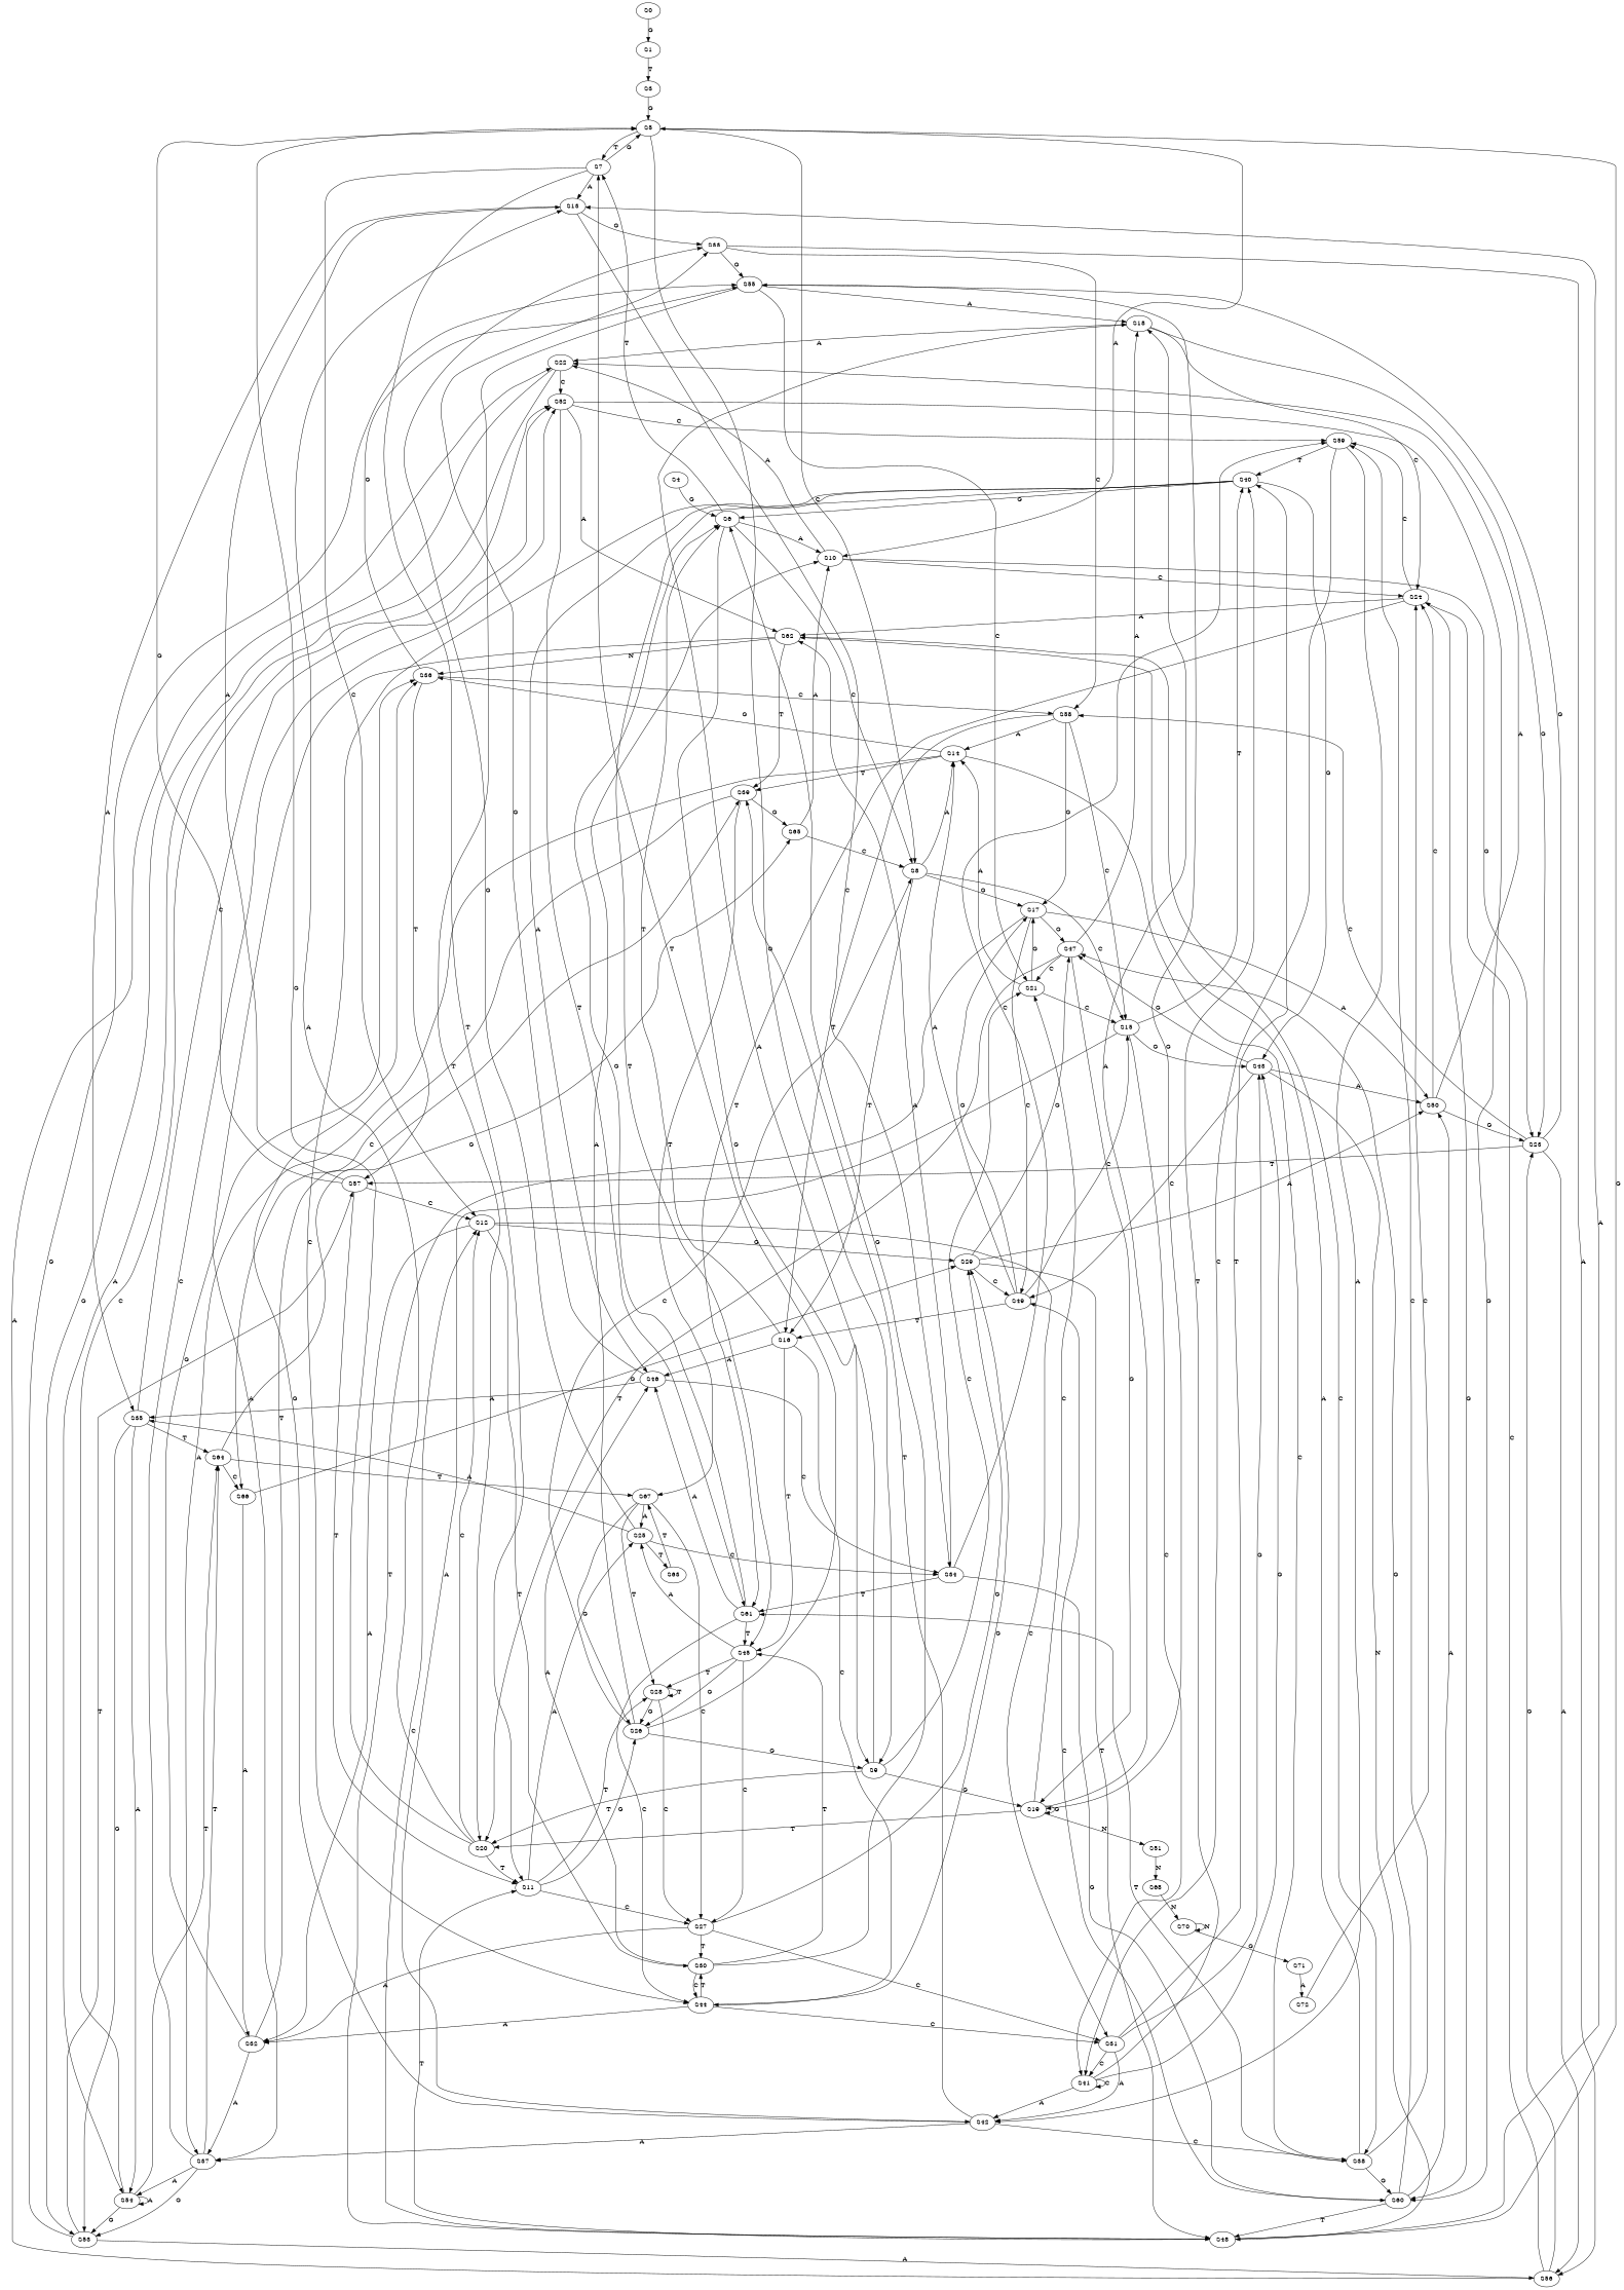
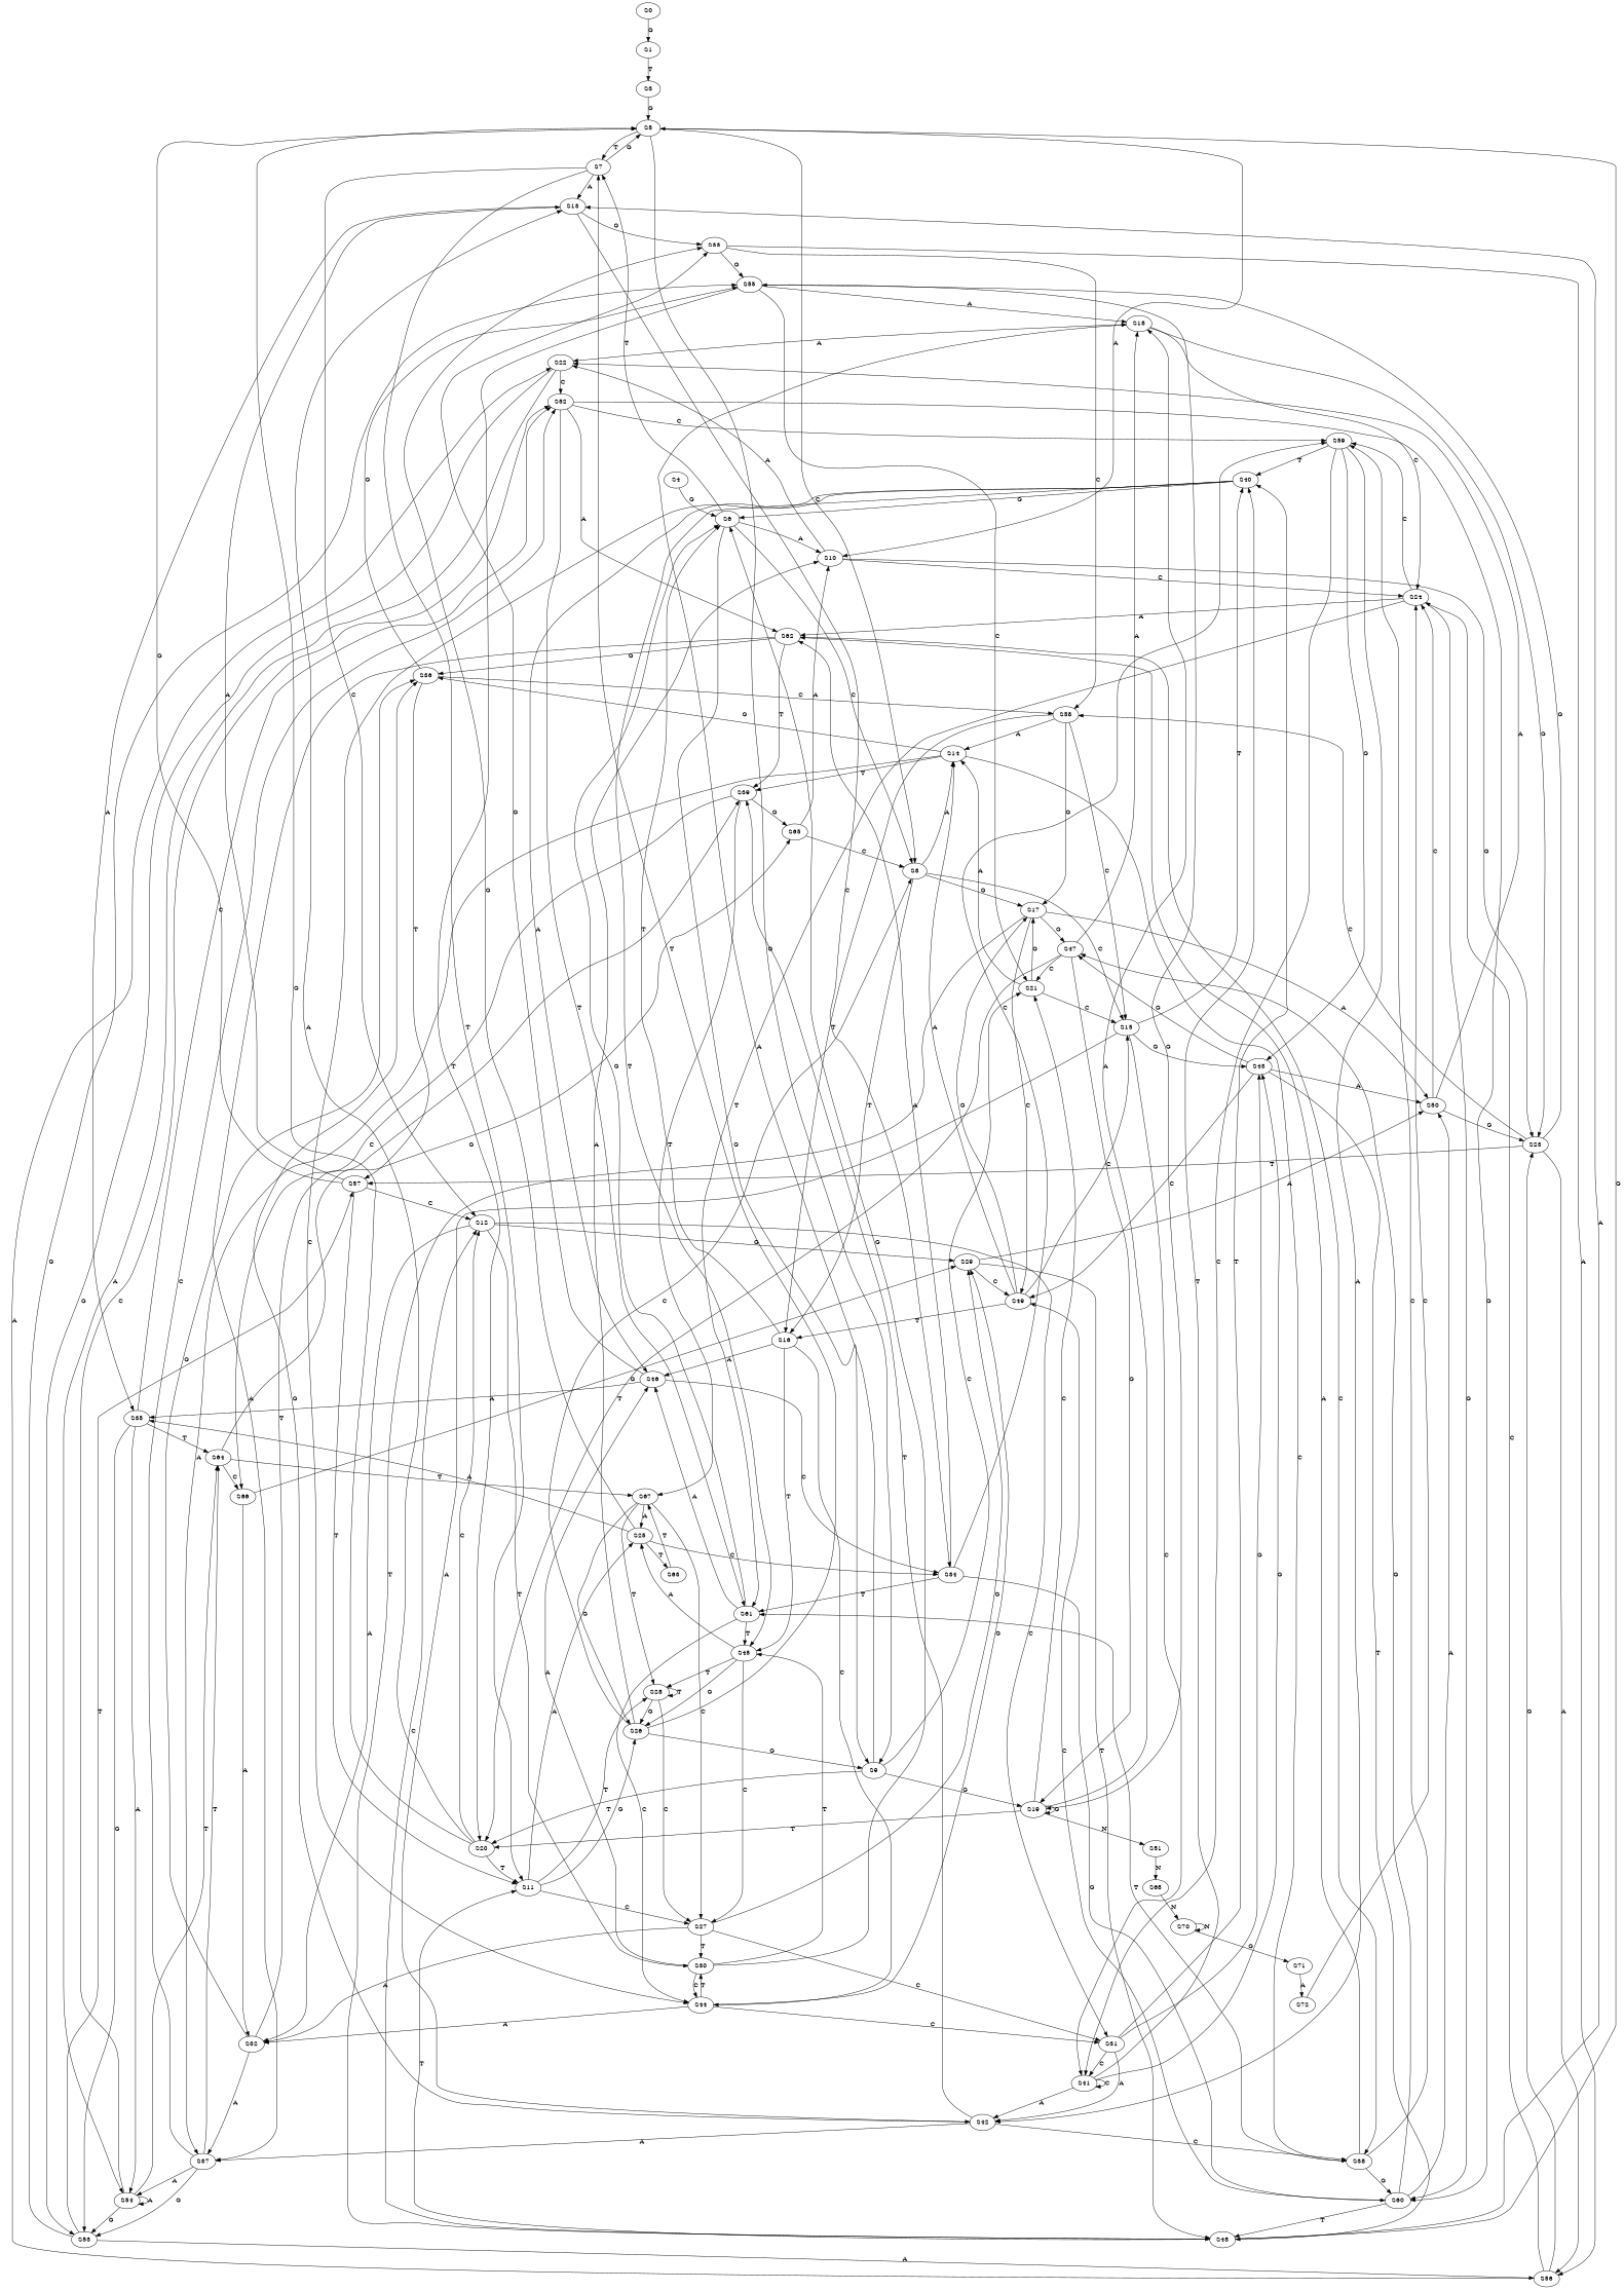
  strict digraph {
    S0
    S1
    S3
    S5
    S4
    S6
    S7
    S8
    S9
    S10
    S11
    S12
    S13
    S14
    S15
    S16
    S17
    S18
    S19
    S20
    S21
    S22
    S23
    S24
    S25
    S26
    S27
    S28
    S29
    S30
    S31
    S32
    S33
    S34
    S35
    S36
    S37
    S38
    S39
    S40
    S41
    S42
    S43
    S44
    S45
    S46
    S47
    S48
    S49
    S50
    S51
    S52
    S53
    S54
    S55
    S56
    S57
    S58
    S59
    S60
    S61
    S62
    S63
    S64
    S65
    S66
    S67
    S68
    S70
    S71
    S72
    S0 -> S1 [label=G]
    S1 -> S3 [label=T]
    S3 -> S5 [label=G]
    S5 -> S7 [label=T]
    S5 -> S8 [label=C]
    S5 -> S9 [label=G]
    S5 -> S10 [label=A]
    S4 -> S6 [label=G]
    S6 -> S7 [label=T]
    S6 -> S8 [label=C]
    S6 -> S9 [label=G]
    S6 -> S10 [label=A]
    S7 -> S5 [label=G]
    S7 -> S11 [label=T]
    S7 -> S12 [label=C]
    S7 -> S13 [label=A]
    S8 -> S14 [label=A]
    S8 -> S15 [label=C]
    S8 -> S16 [label=T]
    S8 -> S17 [label=G]
    S9 -> S18 [label=A]
    S9 -> S19 [label=G]
    S9 -> S20 [label=T]
    S9 -> S21 [label=C]
    S10 -> S22 [label=A]
    S10 -> S23 [label=G]
    S10 -> S24 [label=C]
    S11 -> S25 [label=A]
    S11 -> S26 [label=G]
    S11 -> S27 [label=C]
    S11 -> S28 [label=T]
    S12 -> S29 [label=G]
    S12 -> S30 [label=T]
    S12 -> S31 [label=C]
    S12 -> S32 [label=A]
    S13 -> S33 [label=G]
    S13 -> S34 [label=C]
    S13 -> S35 [label=A]
    S14 -> S36 [label=G]
    S14 -> S37 [label=A]
    S14 -> S38 [label=C]
    S14 -> S39 [label=T]
    S15 -> S40 [label=T]
    S15 -> S41 [label=C]
    S15 -> S42 [label=A]
    S15 -> S43 [label=G]
    S16 -> S6 [label=T]
    S16 -> S44 [label=C]
    S16 -> S45 [label=T]
    S16 -> S46 [label=A]
    S17 -> S47 [label=G]
    S17 -> S48 [label=T]
    S17 -> S49 [label=C]
    S17 -> S50 [label=A]
    S18 -> S22 [label=A]
    S18 -> S23 [label=G]
    S18 -> S24 [label=C]
    S19 -> S18 [label=A]
    S19 -> S19 [label=G]
    S19 -> S20 [label=T]
    S19 -> S21 [label=C]
    S19 -> S51 [label=N]
    S20 -> S5 [label=G]
    S20 -> S11 [label=T]
    S20 -> S12 [label=C]
    S20 -> S13 [label=A]
    S21 -> S14 [label=A]
    S21 -> S15 [label=C]
    S21 -> S17 [label=G]
    S22 -> S52 [label=C]
    S22 -> S53 [label=G]
    S22 -> S54 [label=A]
    S23 -> S55 [label=G]
    S23 -> S56 [label=A]
    S23 -> S57 [label=T]
    S23 -> S58 [label=C]
    S24 -> S59 [label=C]
    S24 -> S60 [label=G]
    S24 -> S61 [label=T]
    S24 -> S62 [label=A]
    S25 -> S33 [label=G]
    S25 -> S34 [label=C]
    S25 -> S35 [label=A]
    S25 -> S63 [label=T]
    S26 -> S7 [label=T]
    S26 -> S8 [label=C]
    S26 -> S9 [label=G]
    S26 -> S10 [label=A]
    S27 -> S29 [label=G]
    S27 -> S30 [label=T]
    S27 -> S31 [label=C]
    S27 -> S32 [label=A]
    S28 -> S26 [label=G]
    S28 -> S27 [label=C]
    S28 -> S28 [label=T]
-   S29 -> S47 [label=G]
    S29 -> S48 [label=T]
    S29 -> S49 [label=C]
    S29 -> S50 [label=A]
    S30 -> S6 [label=G]
    S30 -> S44 [label=C]
    S30 -> S45 [label=T]
    S30 -> S46 [label=A]
    S31 -> S40 [label=T]
    S31 -> S41 [label=C]
    S31 -> S42 [label=A]
    S31 -> S43 [label=G]
    S32 -> S36 [label=G]
    S32 -> S37 [label=A]
    S32 -> S39 [label=T]
    S33 -> S55 [label=G]
    S33 -> S56 [label=A]
    S33 -> S58 [label=C]
    S34 -> S59 [label=C]
    S34 -> S60 [label=G]
    S34 -> S61 [label=T]
    S34 -> S62 [label=A]
    S35 -> S52 [label=C]
    S35 -> S53 [label=G]
    S35 -> S54 [label=A]
    S35 -> S64 [label=T]
    S36 -> S55 [label=G]
    S36 -> S57 [label=T]
    S36 -> S58 [label=C]
    S37 -> S52 [label=C]
    S37 -> S53 [label=G]
    S37 -> S54 [label=A]
    S37 -> S64 [label=T]
    S38 -> S59 [label=C]
    S38 -> S60 [label=G]
    S38 -> S61 [label=T]
    S38 -> S62 [label=A]
    S39 -> S65 [label=G]
    S39 -> S66 [label=C]
    S39 -> S67 [label=T]
    S40 -> S6 [label=G]
    S40 -> S44 [label=C]
    S40 -> S45 [label=T]
    S40 -> S46 [label=A]
    S41 -> S40 [label=T]
    S41 -> S41 [label=C]
    S41 -> S42 [label=A]
    S41 -> S43 [label=G]
    S42 -> S36 [label=G]
    S42 -> S37 [label=A]
    S42 -> S38 [label=C]
    S42 -> S39 [label=T]
    S43 -> S47 [label=G]
-   S43 -> S48 [label=N]
+   S43 -> S48 [label=T]
    S43 -> S49 [label=C]
    S43 -> S50 [label=A]
    S44 -> S29 [label=G]
    S44 -> S30 [label=T]
    S44 -> S31 [label=C]
    S44 -> S32 [label=A]
    S45 -> S25 [label=A]
    S45 -> S26 [label=G]
    S45 -> S27 [label=C]
    S45 -> S28 [label=T]
    S46 -> S33 [label=G]
    S46 -> S34 [label=C]
    S46 -> S35 [label=A]
    S47 -> S18 [label=A]
    S47 -> S19 [label=G]
    S47 -> S20 [label=T]
    S47 -> S21 [label=C]
    S48 -> S5 [label=G]
    S48 -> S11 [label=T]
    S48 -> S12 [label=C]
    S48 -> S13 [label=A]
    S49 -> S14 [label=A]
    S49 -> S15 [label=C]
    S49 -> S16 [label=T]
    S49 -> S17 [label=G]
    S50 -> S22 [label=A]
    S50 -> S23 [label=G]
    S50 -> S24 [label=C]
    S51 -> S68 [label=N]
    S52 -> S59 [label=C]
    S52 -> S60 [label=G]
    S52 -> S61 [label=T]
    S52 -> S62 [label=A]
    S53 -> S55 [label=G]
    S53 -> S56 [label=A]
    S53 -> S57 [label=T]
    S54 -> S52 [label=C]
    S54 -> S53 [label=G]
    S54 -> S54 [label=A]
    S54 -> S64 [label=T]
    S55 -> S18 [label=A]
    S55 -> S19 [label=G]
    S55 -> S20 [label=T]
    S55 -> S21 [label=C]
    S56 -> S22 [label=A]
    S56 -> S23 [label=G]
    S56 -> S24 [label=C]
    S57 -> S5 [label=G]
    S57 -> S11 [label=T]
    S57 -> S12 [label=C]
    S57 -> S13 [label=A]
    S58 -> S14 [label=A]
    S58 -> S15 [label=C]
    S58 -> S16 [label=T]
    S58 -> S17 [label=G]
    S59 -> S40 [label=T]
    S59 -> S41 [label=C]
    S59 -> S42 [label=A]
-   S40 -> S43 [label=G]
+   S59 -> S43 [label=G]
    S60 -> S47 [label=G]
    S60 -> S48 [label=T]
    S60 -> S49 [label=C]
    S60 -> S50 [label=A]
    S61 -> S6 [label=G]
    S61 -> S44 [label=C]
    S61 -> S45 [label=T]
    S61 -> S46 [label=A]
-   S62 -> S36 [label=N]
+   S62 -> S36 [label=G]
    S62 -> S37 [label=A]
    S62 -> S38 [label=C]
    S62 -> S39 [label=T]
    S63 -> S67 [label=T]
    S64 -> S65 [label=G]
    S64 -> S66 [label=C]
    S64 -> S67 [label=T]
    S65 -> S8 [label=C]
    S65 -> S10 [label=A]
    S66 -> S29 [label=G]
    S66 -> S32 [label=A]
    S67 -> S25 [label=A]
    S67 -> S26 [label=G]
    S67 -> S27 [label=C]
    S67 -> S28 [label=T]
    S68 -> S70 [label=N]
    S70 -> S70 [label=N]
    S70 -> S71 [label=G]
    S71 -> S72 [label=A]
    S72 -> S24 [label=C]
  }
